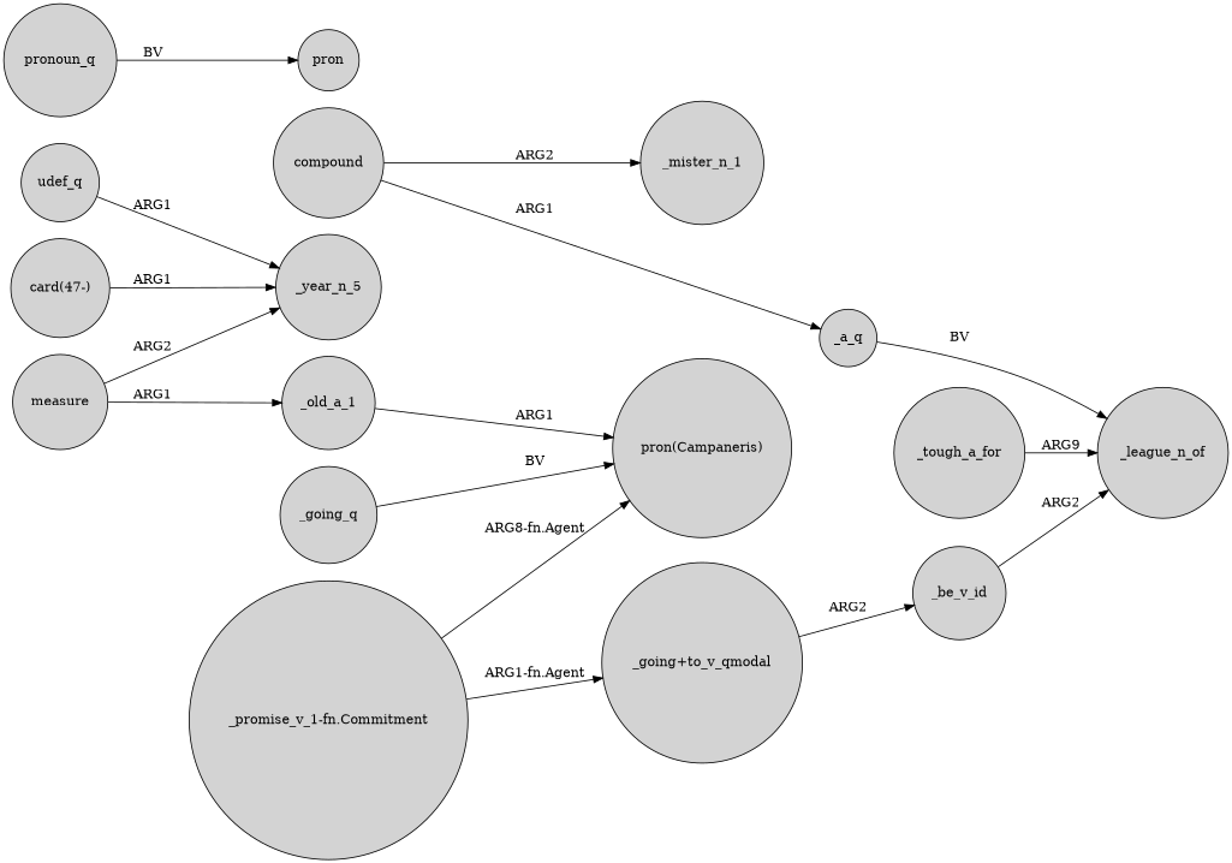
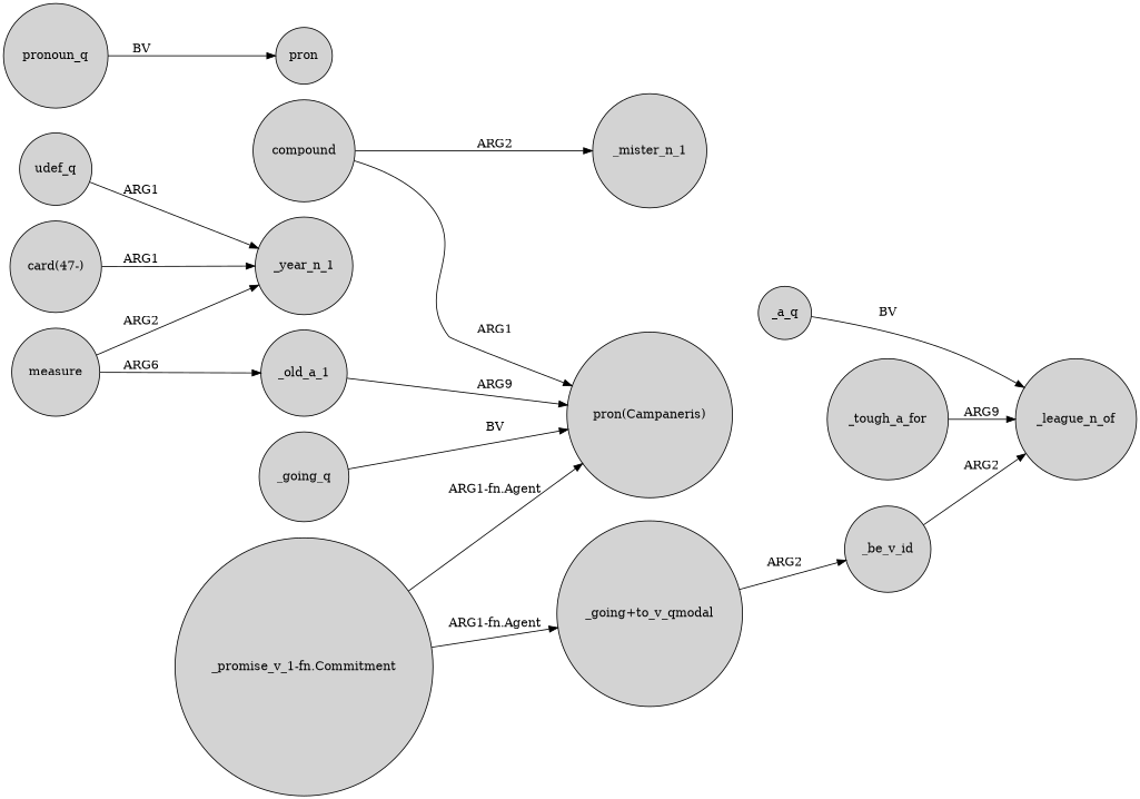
  digraph {
    rankdir=LR
    node [shape=circle style=filled]
    n1 [label="pron(Campaneris)"]
    _old_a_1
    _a_q
    _league_n_of
    measure
-   _year_n_1 [label=_year_n_5]
+   _year_n_1
    "card(47-)"
    compound
    _mister_n_1
    udef_q
    _tough_a_for
    "_going+to_v_qmodal"
    _be_v_id
    "_promise_v_1-fn.Commitment"
    pronoun_q
    pron
    n17 [label=_going_q]
-   _old_a_1 -> n1 [label=ARG1]
+   _old_a_1 -> n1 [label=ARG9]
    _a_q -> _league_n_of [label=BV]
-   measure -> _old_a_1 [label=ARG1]
+   measure -> _old_a_1 [label=ARG6]
    measure -> _year_n_1 [label=ARG2]
    "card(47-)" -> _year_n_1 [label=ARG1]
-   compound -> _a_q [label=ARG1]
+   compound -> n1 [label=ARG1]
    compound -> _mister_n_1 [label=ARG2]
    udef_q -> _year_n_1 [label=ARG1]
    _tough_a_for -> _league_n_of [label=ARG9]
    "_going+to_v_qmodal" -> _be_v_id [label=ARG2]
    _be_v_id -> _league_n_of [label=ARG2]
-   "_promise_v_1-fn.Commitment" -> n1 [label="ARG8-fn.Agent"]
+   "_promise_v_1-fn.Commitment" -> n1 [label="ARG1-fn.Agent"]
    "_promise_v_1-fn.Commitment" -> "_going+to_v_qmodal" [label="ARG1-fn.Agent"]
    pronoun_q -> pron [label=BV]
    n17 -> n1 [label=BV]
  }
